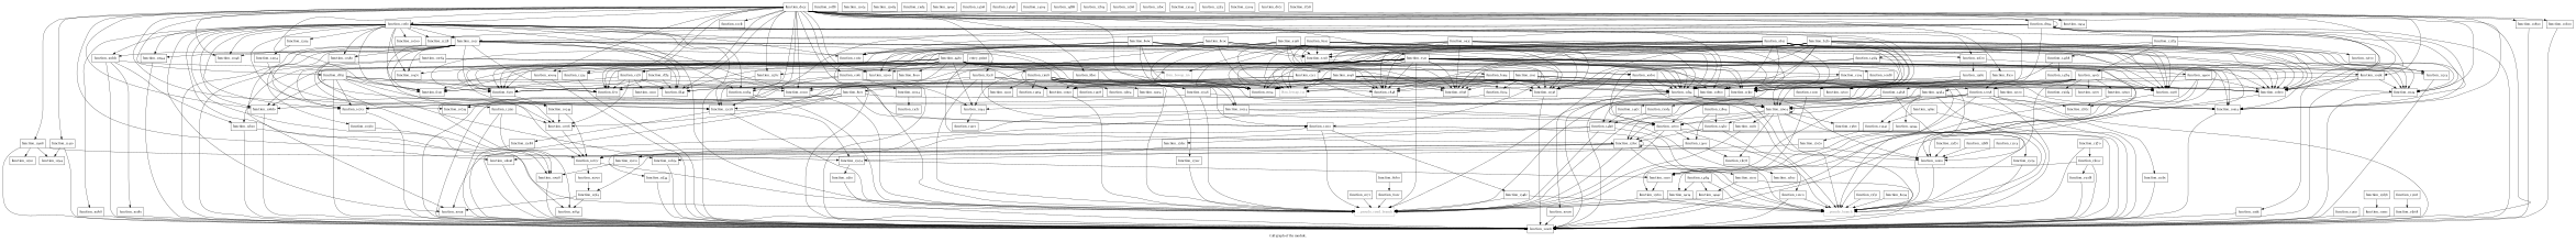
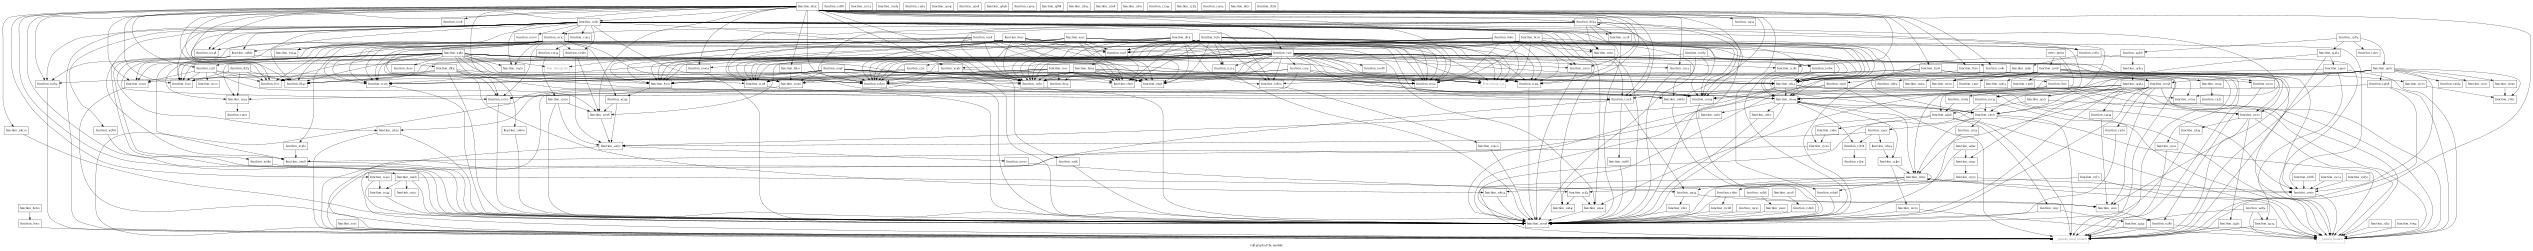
  digraph {
    fontname="Playfair Display"
    label="Call graph of the module."
    node [fontname="Playfair Display" shape=record]
    edge [fontname="Playfair Display"]
    n1 [label="{function_e158}"]
    n2 [label="{function_10778}"]
    n3 [label="{function_fc7c}"]
    n4 [label="{function_fca0}"]
    n5 [label="{function_11120}"]
    n6 [label="{function_fd40}"]
    n7 [label="{function_10120}"]
    n8 [label="{function_1067c}"]
    n9 [color=gray50 fontcolor=gray50 label="{__pseudo_cond_branch}"]
    n10 [label="{function_103dc}"]
    n11 [label="{function_10be0}"]
    n12 [label="{function_11008}"]
    n13 [label="{function_111a4}"]
    n14 [label="{function_111dc}"]
    n15 [label="{function_113bc}"]
    n16 [label="{function_10470}"]
    n17 [label="{function_10500}"]
    n18 [label="{function_10c14}"]
    n19 [label="{function_12670}"]
    n20 [color=gray50 fontcolor=gray50 label="{__pseudo_branch}"]
    n21 [label="{function_13e54}"]
    n22 [label="{function_128ec}"]
    n23 [label="{function_1240c}"]
    n24 [label="{function_10580}"]
    n25 [label="{function_10790}"]
    n26 [label="{function_113f4}"]
    n27 [label="{function_10cfc}"]
    n28 [label="{function_e228}"]
    n29 [label="{function_baa4}"]
    n30 [label="{function_e304}"]
    n31 [label="{function_101b4}"]
    n32 [label="{function_10a14}"]
    n33 [label="{function_109e0}"]
    n34 [label="{function_10190}"]
    n35 [label="{function_10d0c}"]
    n36 [label="{function_11604}"]
    n37 [label="{function_11f24}"]
    n38 [label="{function_138ec}"]
    n39 [label="{function_13b78}"]
    n40 [label="{function_1158c}"]
    n41 [label="{function_124bc}"]
    n42 [label="{function_11060}"]
    n43 [label="{function_10ddc}"]
    n44 [label="{function_10a80}"]
    n45 [label="{function_13b20}"]
    n46 [label="{function_1084c}"]
    n47 [label="{function_109ac}"]
    n48 [label="{function_10e84}"]
    n49 [label="{function_e3cc}"]
    n50 [label="{function_12058}"]
    n51 [label="{function_11110}"]
    n52 [label="{function_13ebc}"]
    n53 [label="{function_107a4}"]
    n54 [label="{function_e52c}"]
    n55 [label="{function_11300}"]
    n56 [label="{function_e094}"]
    n57 [label="{function_e0f0}"]
    n58 [label="{function_10904}"]
    n59 [label="{function_11214}"]
    n60 [label="{function_101d8}"]
    n61 [label="{function_11100}"]
    n62 [label="{function_10860}"]
    n63 [label="{function_11144}"]
    n64 [label="{function_1128c}"]
    n65 [label="{function_108d0}"]
    n66 [label="{function_11338}"]
    n67 [label="{function_112c4}"]
    n68 [color=gray50 fontcolor=gray50 label="{llvm_bswap_i32}"]
    n69 [label="{function_11378}"]
    n70 [label="{function_12c10}"]
    n71 [label="{function_c848}"]
    n72 [label="{function_c898}"]
    n73 [label="{function_11024}"]
    n74 [label="{function_15180}"]
    n75 [label="{function_159ec}"]
    n76 [label="{function_13f44}"]
    n77 [label="{function_134dc}"]
    n78 [label="{function_10944}"]
    n79 [label="{function_10f20}"]
    n80 [label="{function_13a8c}"]
    n81 [label="{function_15610}"]
    n82 [label="{function_10ff8}"]
    n83 [label="{function_e07c}"]
    n84 [label="{function_13efc}"]
    n85 [label="{function_10978}"]
    n86 [label="{function_107b8}"]
    n87 [label="{function_11054}"]
    n88 [label="{function_107ec}"]
    n89 [label="{function_10890}"]
    n90 [label="{function_11258}"]
    n91 [label="{function_10aec}"]
    n92 [label="{function_10b20}"]
    n93 [label="{function_fde0}"]
    n94 [label="{function_10244}"]
    n95 [label="{function_1116c}"]
    n96 [label="{function_10b54}"]
    n97 [label="{function_10ba8}"]
    n98 [label="{function_10148}"]
    n99 [label="{function_10380}"]
    n100 [label="{function_135ac}"]
    n101 [label="{function_13618}"]
    n102 [label="{function_13a1c}"]
    n103 [label="{function_13a64}"]
    n104 [label="{function_13a78}"]
    n105 [label="{function_13be4}"]
    n106 [label="{function_15720}"]
    n107 [label="{function_15ae4}"]
    n108 [label="{function_13558}"]
    n109 [label="{function_1585c}"]
    n110 [label="{function_13954}"]
    n111 [label="{function_13f10}"]
    n112 [label="{function_139d4}"]
    n113 [label="{function_139f4}"]
    n114 [label="{function_13a30}"]
    n115 [label="{function_15b1c}"]
    n116 [label="{function_13bf8}"]
    n117 [label="{function_13cc4}"]
    n118 [label="{function_13d70}"]
    n119 [label="{function_13e28}"]
    n120 [label="{function_15b68}"]
    n121 [label="{function_13e88}"]
    n122 [label="{function_13f70}"]
    n123 [label="{function_15b9c}"]
    n124 [label="{function_15ed8}"]
    n125 [label="{function_1404c}"]
    n126 [label="{function_1405c}"]
    n127 [label="{function_14a7c}"]
    n128 [label="{function_14b58}"]
    n129 [label="{function_14fa8}"]
    n130 [label="{function_15690}"]
    n131 [label="{function_156d4}"]
    n132 [label="{function_15770}"]
    n133 [label="{function_150d4}"]
    n134 [label="{function_15ce0}"]
    n135 [label="{function_15dec}"]
    n136 [label="{function_15e1c}"]
    n137 [label="{function_14384}"]
    n138 [label="{function_14400}"]
    n139 [label="{function_14c14}"]
    n140 [label="{function_143b8}"]
    n141 [label="{function_145b4}"]
    n142 [label="{function_145d4}"]
    n143 [label="{function_14598}"]
    n144 [label="{function_14944}"]
    n145 [label="{function_1594c}"]
    n146 [label="{function_15970}"]
    n147 [label="{function_148ac}"]
    n148 [label="{function_14a4c}"]
    n149 [label="{function_14b48}"]
    n150 [label="{function_14c04}"]
    n151 [label="{function_14d74}"]
    n152 [label="{function_14f88}"]
    n153 [label="{function_15670}"]
    n154 [label="{function_15b14}"]
    n155 [label="{function_15d38}"]
    n156 [label="{function_15f3c}"]
    n157 [color=gray50 fontcolor=gray50 label="{llvm_bswap_i16}"]
    n158 [label="{function_12d74}"]
    n159 [label="{function_12ec0}"]
    n160 [label="{function_11410}"]
    n161 [label="{function_11544}"]
    n162 [label="{function_11454}"]
    n163 [label="{function_11468}"]
    n164 [label="{function_11520}"]
    n165 [label="{function_11568}"]
    n166 [label="{function_11f0c}"]
    n167 [label="{function_12044}"]
    n168 [label="{function_123f4}"]
    n169 [label="{function_12894}"]
    n170 [label="{function_12a04}"]
    n171 [label="{function_12a14}"]
    n172 [label="{function_12a34}"]
    n173 [label="{function_12a50}"]
    n174 [label="{function_12cc8}"]
    n175 [label="{function_8094}"]
    n176 [label="{function_80b0}"]
    n177 [label="{function_80ec}"]
    n178 [label="{entry_point}"]
    n179 [label="{function_8190}"]
    n180 [label="{function_81ec}"]
    n181 [label="{function_82e8}"]
    n182 [label="{function_8504}"]
    n183 [label="{function_8570}"]
    n184 [label="{function_85e0}"]
    n185 [label="{function_896c}"]
    n186 [label="{function_8c0c}"]
    n187 [label="{function_8eac}"]
    n188 [label="{function_9398}"]
    n189 [label="{function_9a2c}"]
    n190 [label="{function_a048}"]
    n191 [label="{function_a480}"]
    n192 [label="{function_ab3c}"]
    n193 [label="{function_b2f0}"]
    n194 [label="{function_c19c}"]
    n195 [label="{function_c93c}"]
    n196 [label="{function_ced0}"]
    n197 [label="{function_d67c}"]
    n198 [label="{function_d694}"]
    n199 [label="{function_d7e8}"]
    n200 [label="{function_d7f4}"]
    n201 [label="{function_d83c}"]
    n202 [label="{function_d92c}"]
    n1 -> n2
    n1 -> n3
    n1 -> n4
    n1 -> n5
    n1 -> n6
    n1 -> n7
    n2 -> n8
    n7 -> n9
    n8 -> n9
    n8 -> n25
    n10 -> n11
    n10 -> n12
    n10 -> n13
    n10 -> n14
    n10 -> n15
    n11 -> n12
    n13 -> n12
    n14 -> n12
    n15 -> n12
    n18 -> n12
    n18 -> n19
    n18 -> n20
    n19 -> n9
    n19 -> n20
    n19 -> n21
    n19 -> n22
    n19 -> n23
    n21 -> n12
    n22 -> n9
    n22 -> n20
    n22 -> n22
    n22 -> n26
    n22 -> n42
    n22 -> n97
    n22 -> n110
    n23 -> n8
    n23 -> n39
    n24 -> n2
    n24 -> n8
    n25 -> n26
    n26 -> n46
    n26 -> n47
    n28 -> n29
    n29 -> n11
    n29 -> n15
    n29 -> n37
    n29 -> n56
    n29 -> n66
    n29 -> n68
    n29 -> n69
    n29 -> n71
    n29 -> n72
    n29 -> n182
    n29 -> n183
    n30 -> n9
    n30 -> n13
    n30 -> n15
    n30 -> n31
    n30 -> n32
    n31 -> n9
    n32 -> n12
    n33 -> n12
    n34 -> n9
    n35 -> n19
    n35 -> n36
    n35 -> n37
    n36 -> n12
    n36 -> n19
    n36 -> n20
    n36 -> n22
    n36 -> n36
    n36 -> n38
    n36 -> n39
    n36 -> n40
    n36 -> n41
    n37 -> n8
    n37 -> n12
    n37 -> n20
    n37 -> n36
    n37 -> n42
    n38 -> n12
    n39 -> n115
    n40 -> n9
    n41 -> n22
    n41 -> n159
    n42 -> n20
    n43 -> n12
    n43 -> n35
    n43 -> n44
    n43 -> n45
    n44 -> n12
    n45 -> n9
    n45 -> n12
    n47 -> n12
    n48 -> n12
    n48 -> n32
    n48 -> n35
    n48 -> n45
    n49 -> n7
    n49 -> n34
    n49 -> n36
    n49 -> n50
    n50 -> n12
    n50 -> n19
    n50 -> n20
    n50 -> n22
    n50 -> n36
    n50 -> n51
    n50 -> n52
    n51 -> n74
    n52 -> n12
    n54 -> n2
    n54 -> n3
    n54 -> n4
    n54 -> n6
    n54 -> n9
    n54 -> n10
    n54 -> n11
    n54 -> n13
    n54 -> n15
    n54 -> n30
    n54 -> n32
    n54 -> n37
    n54 -> n49
    n54 -> n51
    n54 -> n55
    n54 -> n56
    n54 -> n57
    n54 -> n58
    n54 -> n59
    n54 -> n60
    n54 -> n61
    n54 -> n62
    n54 -> n63
    n54 -> n64
    n54 -> n65
    n54 -> n66
    n54 -> n67
    n54 -> n68
    n54 -> n69
    n54 -> n70
    n54 -> n71
    n54 -> n72
    n55 -> n12
    n57 -> n46
    n57 -> n53
    n57 -> n62
    n57 -> n73
    n58 -> n12
    n59 -> n12
    n61 -> n74
    n62 -> n33
    n63 -> n75
    n64 -> n12
    n65 -> n12
    n66 -> n12
    n67 -> n12
    n69 -> n12
    n70 -> n9
    n70 -> n20
    n70 -> n76
    n70 -> n77
    n73 -> n84
    n74 -> n9
    n74 -> n20
    n76 -> n12
    n77 -> n9
    n77 -> n20
-   n78 -> n12
+   n161 -> n12
    n79 -> n20
    n79 -> n80
    n80 -> n12
    n80 -> n61
    n80 -> n81
    n83 -> n9
    n85 -> n12
    n86 -> n12
    n88 -> n12
    n89 -> n12
    n90 -> n12
    n91 -> n12
    n92 -> n12
    n93 -> n34
    n93 -> n36
    n94 -> n2
    n94 -> n8
    n95 -> n12
    n96 -> n12
    n97 -> n12
    n99 -> n85
    n100 -> n9
    n101 -> n9
    n101 -> n20
    n101 -> n42
    n101 -> n70
    n101 -> n100
    n101 -> n102
    n101 -> n103
    n101 -> n104
    n101 -> n105
    n101 -> n106
    n101 -> n107
    n101 -> n108
    n106 -> n109
    n108 -> n9
    n108 -> n32
    n108 -> n88
    n110 -> n51
    n110 -> n111
    n111 -> n12
    n114 -> n12
    n116 -> n42
    n117 -> n42
    n118 -> n42
    n119 -> n120
    n120 -> n12
    n121 -> n12
    n122 -> n20
    n122 -> n123
    n123 -> n12
    n123 -> n51
    n123 -> n124
    n124 -> n12
    n126 -> n36
    n126 -> n42
    n126 -> n50
    n126 -> n81
    n126 -> n109
    n126 -> n127
    n126 -> n128
    n126 -> n129
    n126 -> n130
    n126 -> n131
    n126 -> n132
    n127 -> n20
    n127 -> n129
    n128 -> n9
    n128 -> n20
    n128 -> n133
    n129 -> n9
    n129 -> n134
    n129 -> n135
    n129 -> n136
    n130 -> n109
    n133 -> n129
    n134 -> n85
    n135 -> n134
    n136 -> n12
    n136 -> n148
    n137 -> n9
    n137 -> n19
    n137 -> n138
    n138 -> n9
    n138 -> n11
    n138 -> n20
    n138 -> n139
    n139 -> n9
    n139 -> n20
    n140 -> n37
    n140 -> n141
    n141 -> n142
    n142 -> n12
    n142 -> n19
    n142 -> n20
    n142 -> n32
    n142 -> n36
    n142 -> n88
    n142 -> n144
    n142 -> n145
    n144 -> n51
    n145 -> n146
    n146 -> n42
    n146 -> n96
    n147 -> n12
    n147 -> n145
    n148 -> n9
    n151 -> n20
    n151 -> n139
    n151 -> n148
    n155 -> n91
    n156 -> n20
    n158 -> n126
    n158 -> n137
    n158 -> n140
    n158 -> n153
    n159 -> n12
    n159 -> n20
    n160 -> n12
    n160 -> n161
    n163 -> n12
    n163 -> n110
    n163 -> n161
    n163 -> n164
-   n169 -> n23
+   n23 -> n169
    n169 -> n41
    n171 -> n172
    n172 -> n173
    n173 -> n2
    n173 -> n8
    n173 -> n12
    n174 -> n9
    n174 -> n110
    n174 -> n121
    n175 -> n20
    n176 -> n177
    n177 -> n9
    n178 -> n22
    n178 -> n101
    n180 -> n20
    n180 -> n47
    n180 -> n53
    n180 -> n65
    n180 -> n70
    n180 -> n174
    n181 -> n9
    n181 -> n12
    n181 -> n19
    n181 -> n34
    n181 -> n37
    n181 -> n68
    n181 -> n180
    n182 -> n63
    n183 -> n94
    n184 -> n37
    n184 -> n50
    n185 -> n13
    n185 -> n15
    n185 -> n28
    n185 -> n37
    n185 -> n55
    n185 -> n56
    n185 -> n68
    n185 -> n95
    n185 -> n183
    n186 -> n13
    n186 -> n15
    n186 -> n28
    n186 -> n37
    n186 -> n55
    n186 -> n56
    n186 -> n68
    n186 -> n95
    n186 -> n183
    n187 -> n11
    n187 -> n15
    n187 -> n28
    n187 -> n37
    n187 -> n56
    n187 -> n66
    n187 -> n68
    n187 -> n69
    n187 -> n71
    n187 -> n72
    n187 -> n157
    n187 -> n183
    n188 -> n11
    n188 -> n15
    n188 -> n28
    n188 -> n34
    n188 -> n37
    n188 -> n56
    n188 -> n66
    n188 -> n68
    n188 -> n69
    n188 -> n71
    n188 -> n72
    n188 -> n183
    n189 -> n11
    n189 -> n15
    n189 -> n28
    n189 -> n37
    n189 -> n56
    n189 -> n66
    n189 -> n68
    n189 -> n69
    n189 -> n71
    n189 -> n72
    n189 -> n183
    n190 -> n3
    n190 -> n6
    n190 -> n11
    n190 -> n15
    n190 -> n34
    n190 -> n37
    n190 -> n56
    n190 -> n66
    n190 -> n68
    n190 -> n69
    n190 -> n71
    n190 -> n72
    n190 -> n183
    n191 -> n1
    n191 -> n3
    n191 -> n4
    n191 -> n6
    n191 -> n7
    n191 -> n11
    n191 -> n15
    n191 -> n16
    n191 -> n34
    n191 -> n37
    n191 -> n56
    n191 -> n63
    n191 -> n66
    n191 -> n69
    n191 -> n71
    n191 -> n72
    n191 -> n85
    n191 -> n88
    n191 -> n157
    n191 -> n179
    n191 -> n183
    n192 -> n11
    n192 -> n13
    n192 -> n15
    n192 -> n28
    n192 -> n32
    n192 -> n36
    n192 -> n37
    n192 -> n56
    n192 -> n62
    n192 -> n66
    n192 -> n67
    n192 -> n68
    n192 -> n69
    n192 -> n71
    n192 -> n72
    n192 -> n183
    n193 -> n11
    n193 -> n13
    n193 -> n15
    n193 -> n28
    n193 -> n32
    n193 -> n36
    n193 -> n37
    n193 -> n56
    n193 -> n62
    n193 -> n66
    n193 -> n67
    n193 -> n68
    n193 -> n69
    n193 -> n71
    n193 -> n72
    n193 -> n183
    n194 -> n11
    n194 -> n15
    n194 -> n37
    n194 -> n56
    n194 -> n66
    n194 -> n68
    n194 -> n69
    n194 -> n71
    n194 -> n72
    n194 -> n182
    n194 -> n183
    n195 -> n3
    n195 -> n4
    n195 -> n6
    n195 -> n7
    n195 -> n11
    n195 -> n16
    n195 -> n18
    n195 -> n24
    n195 -> n31
    n195 -> n42
    n195 -> n43
    n195 -> n47
    n195 -> n78
    n195 -> n79
    n195 -> n88
    n195 -> n94
    n195 -> n98
    n195 -> n99
    n195 -> n174
    n196 -> n3
    n196 -> n4
    n196 -> n6
    n196 -> n9
    n196 -> n11
    n196 -> n15
    n196 -> n16
    n196 -> n17
    n196 -> n18
    n196 -> n24
    n196 -> n31
    n196 -> n36
    n196 -> n43
    n196 -> n46
    n196 -> n47
    n196 -> n53
    n196 -> n62
    n196 -> n65
    n196 -> n78
    n196 -> n79
    n196 -> n85
    n196 -> n86
    n196 -> n88
    n196 -> n90
    n196 -> n95
    n196 -> n98
    n196 -> n171
    n196 -> n174
    n196 -> n195
    n198 -> n11
    n198 -> n12
    n198 -> n13
    n198 -> n15
    n198 -> n32
    n198 -> n69
    n198 -> n90
    n198 -> n95
    n198 -> n174
    n198 -> n195
    n198 -> n198
    n200 -> n3
    n200 -> n4
    n200 -> n6
    n200 -> n63
    n201 -> n3
    n201 -> n4
    n201 -> n6
    n201 -> n12
    n201 -> n65
    n201 -> n70
    n201 -> n88
    n201 -> n96
    n201 -> n174
    n202 -> n1
    n202 -> n2
    n202 -> n3
    n202 -> n4
    n202 -> n6
    n202 -> n7
    n202 -> n9
    n202 -> n10
    n202 -> n11
    n202 -> n12
    n202 -> n13
    n202 -> n15
    n202 -> n27
    n202 -> n31
    n202 -> n32
    n202 -> n54
    n202 -> n55
    n202 -> n56
    n202 -> n57
    n202 -> n58
    n202 -> n59
    n202 -> n64
    n202 -> n65
    n202 -> n89
    n202 -> n92
    n202 -> n93
    n202 -> n97
    n202 -> n98
    n202 -> n160
    n202 -> n162
    n202 -> n163
    n202 -> n174
    n202 -> n181
    n202 -> n184
    n202 -> n196
    n202 -> n198
    n202 -> n201
  }
